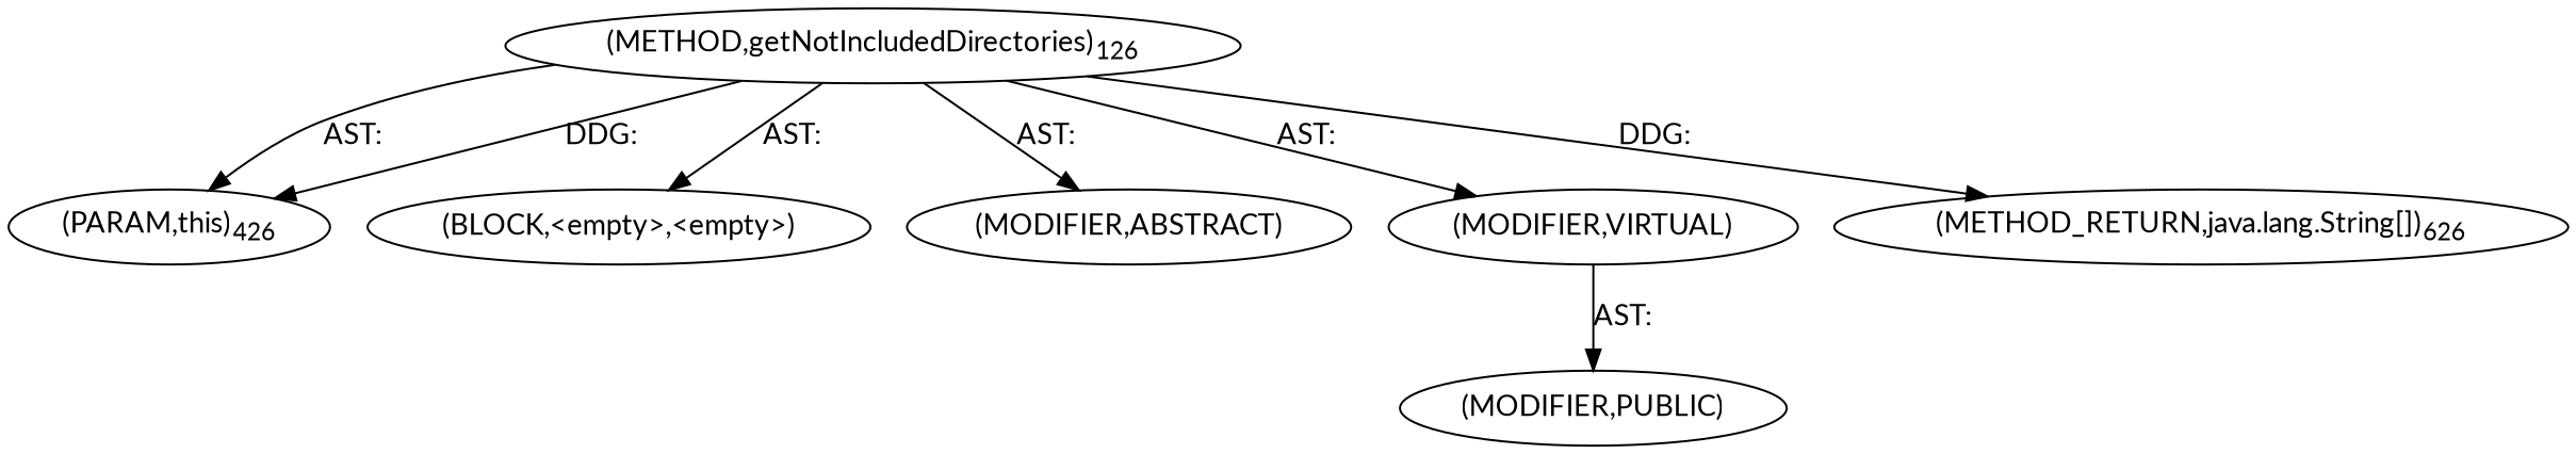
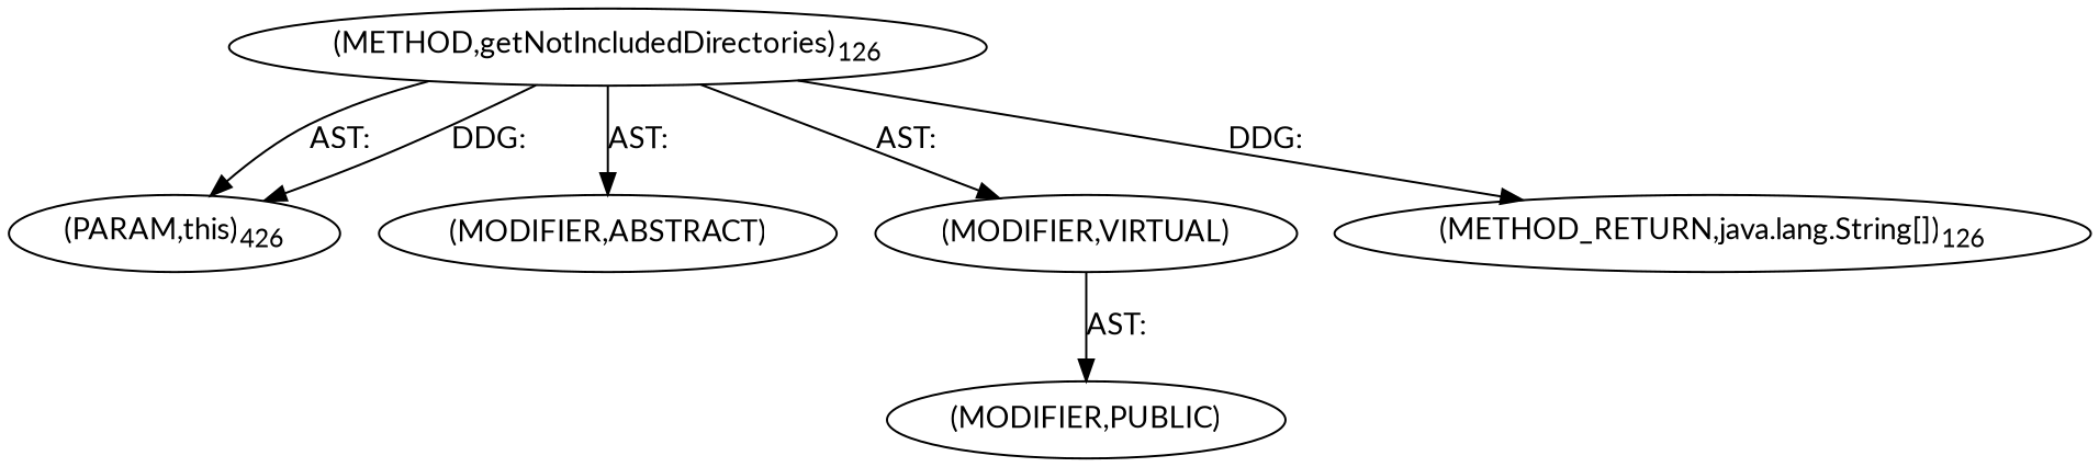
  digraph {
    fontname=Lato
    node [fontname=Lato]
    edge [fontname=Lato]
    n1 [label=<(METHOD,getNotIncludedDirectories)<SUB>126</SUB>>]
    n2 [label=<(PARAM,this)<SUB>426</SUB>>]
-   n3 [label=<(BLOCK,&lt;empty&gt;,&lt;empty&gt;)>]
    n4 [label=<(MODIFIER,ABSTRACT)>]
    n5 [label=<(MODIFIER,VIRTUAL)>]
-   n6 [label=<(METHOD_RETURN,java.lang.String[])<SUB>626</SUB>>]
+   n6 [label=<(METHOD_RETURN,java.lang.String[])<SUB>126</SUB>>]
    n7 [label=<(MODIFIER,PUBLIC)>]
    n1 -> n2 [label="AST: "]
    n1 -> n2 [label="DDG: "]
-   n1 -> n3 [label="AST: "]
    n1 -> n4 [label="AST: "]
    n1 -> n5 [label="AST: "]
    n1 -> n6 [label="DDG: "]
    n5 -> n7 [label="AST: "]
  }
